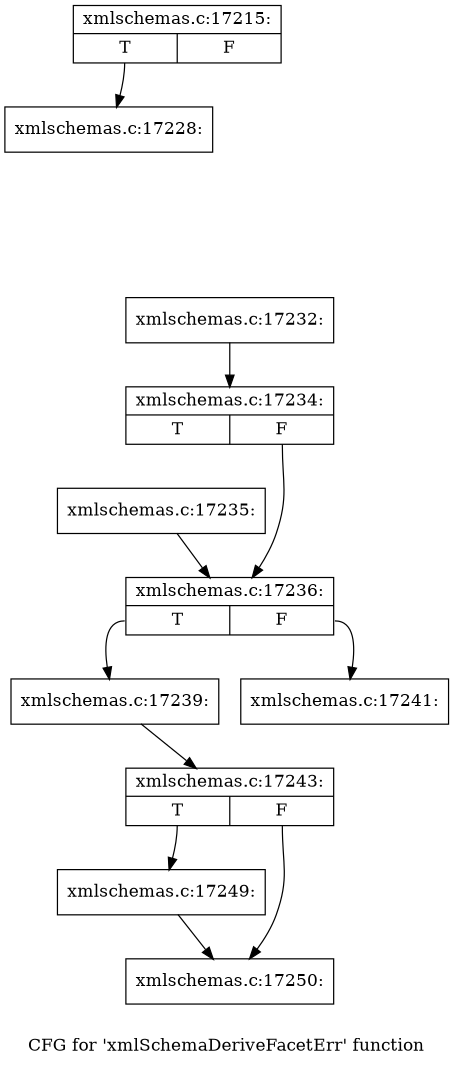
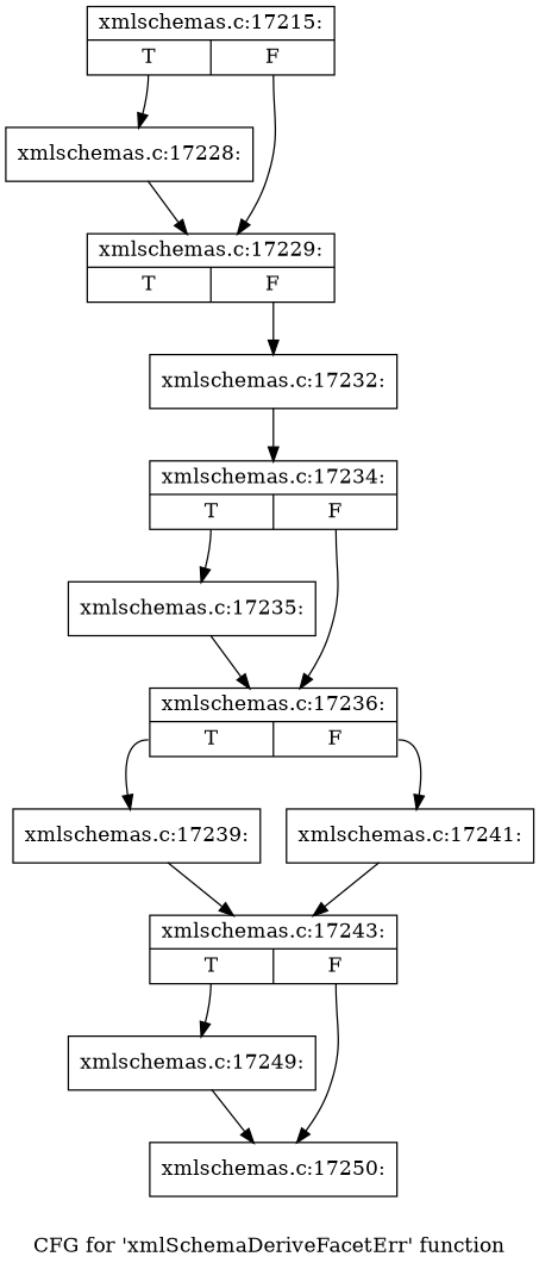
  digraph {
    label="CFG for 'xmlSchemaDeriveFacetErr' function"
    node [shape=record]
    n1 [label="{xmlschemas.c:17215:|{<s0>T|<s1>F}}"]
    n2 [label="{xmlschemas.c:17228:}"]
+   n3 [label="{xmlschemas.c:17229:|{<s0>T|<s1>F}}"]
    n4 [label="{xmlschemas.c:17232:}"]
    n5 [label="{xmlschemas.c:17234:|{<s0>T|<s1>F}}"]
    n6 [label="{xmlschemas.c:17235:}"]
    n7 [label="{xmlschemas.c:17236:|{<s0>T|<s1>F}}"]
    n8 [label="{xmlschemas.c:17239:}"]
    n9 [label="{xmlschemas.c:17241:}"]
    n10 [label="{xmlschemas.c:17243:|{<s0>T|<s1>F}}"]
    n11 [label="{xmlschemas.c:17249:}"]
    n12 [label="{xmlschemas.c:17250:}"]
    n1 -> n2 [tailport=s0]
+   n1 -> n3 [tailport=s1]
+   n2 -> n3
+   n3 -> n4 [tailport=s1]
    n4 -> n5
+   n5 -> n6 [tailport=s0]
    n5 -> n7 [tailport=s1]
    n6 -> n7
    n7 -> n8 [tailport=s0]
    n7 -> n9 [tailport=s1]
    n8 -> n10
+   n9 -> n10
    n10 -> n11 [tailport=s0]
    n10 -> n12 [tailport=s1]
    n11 -> n12
  }
